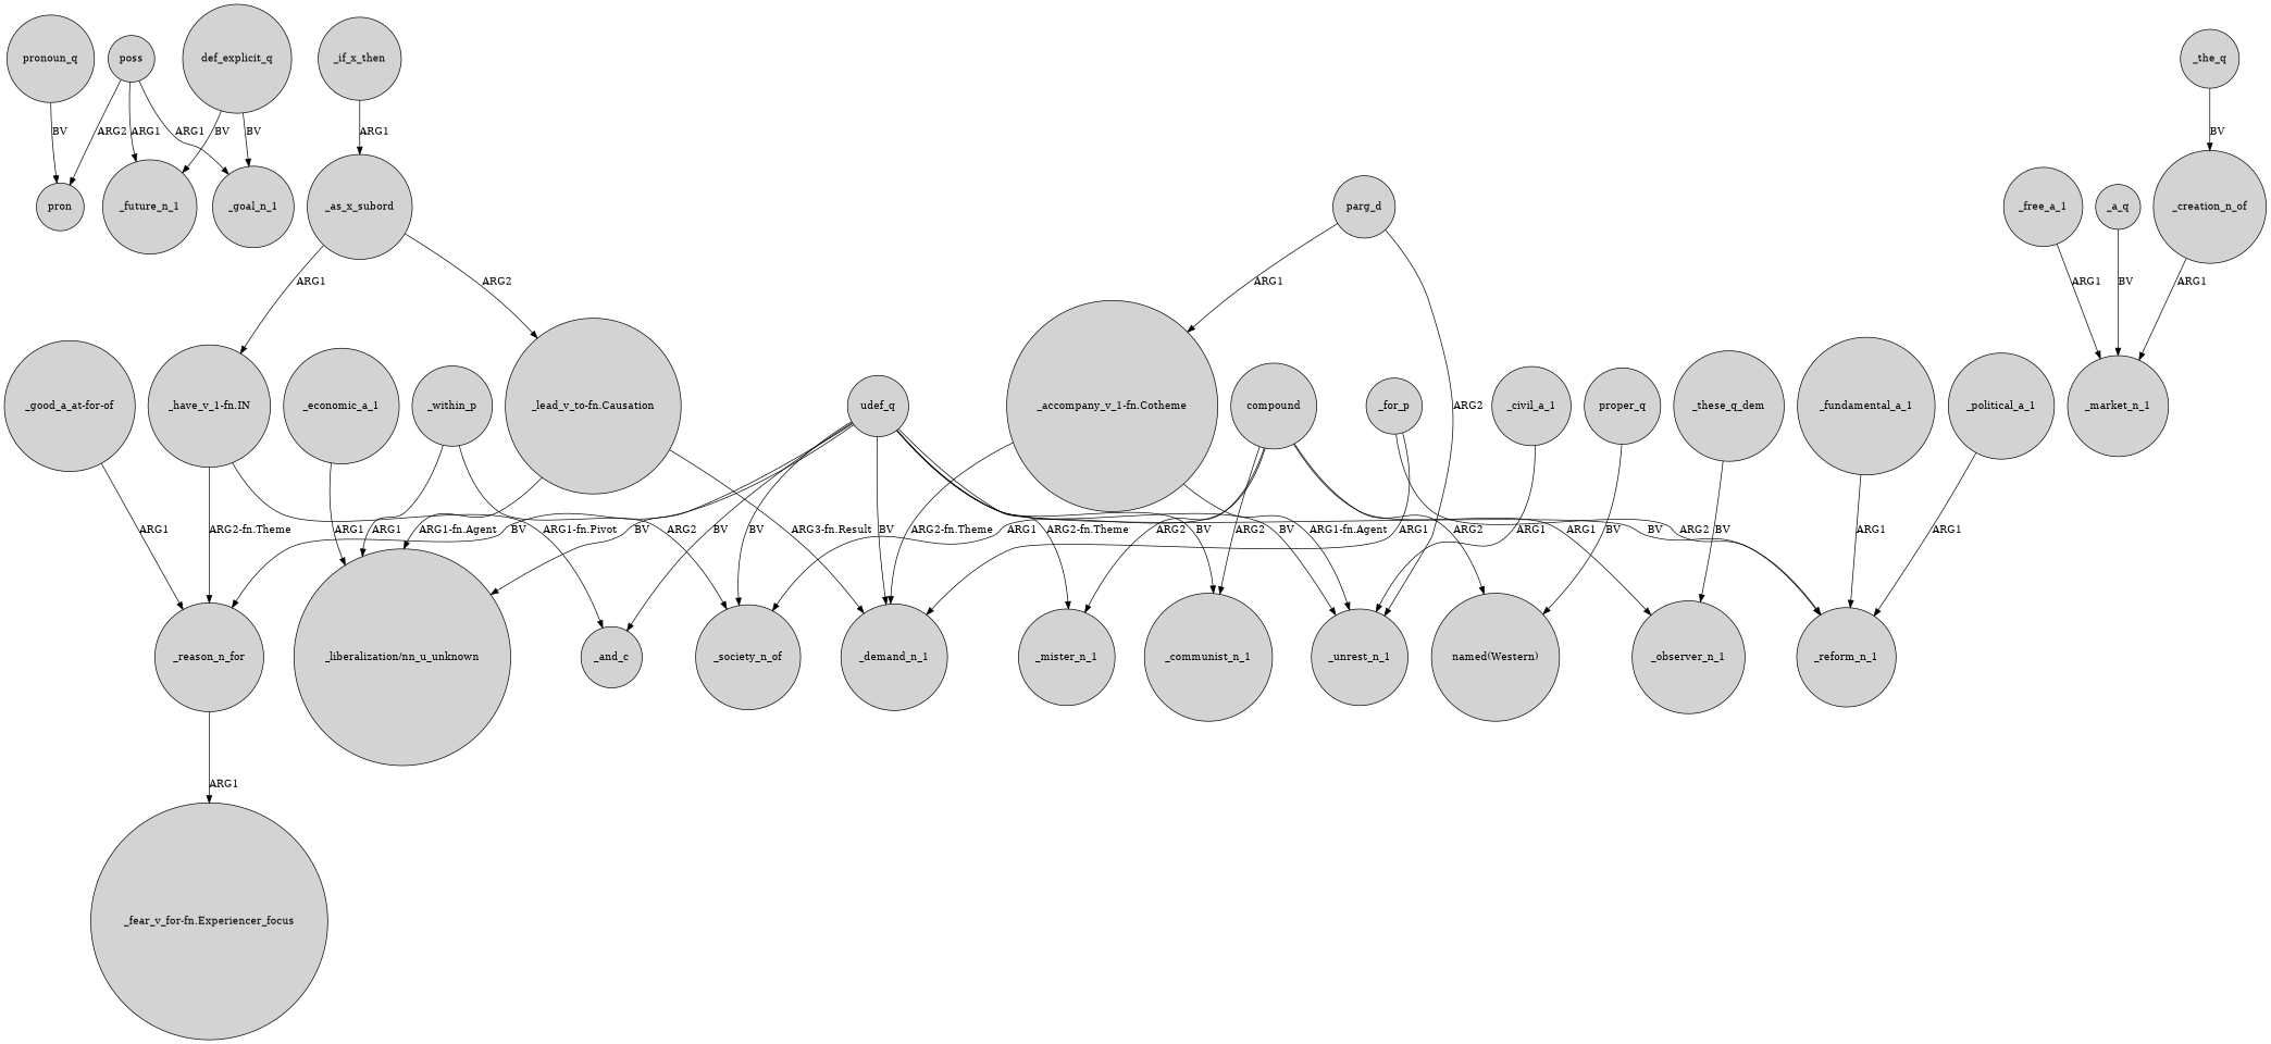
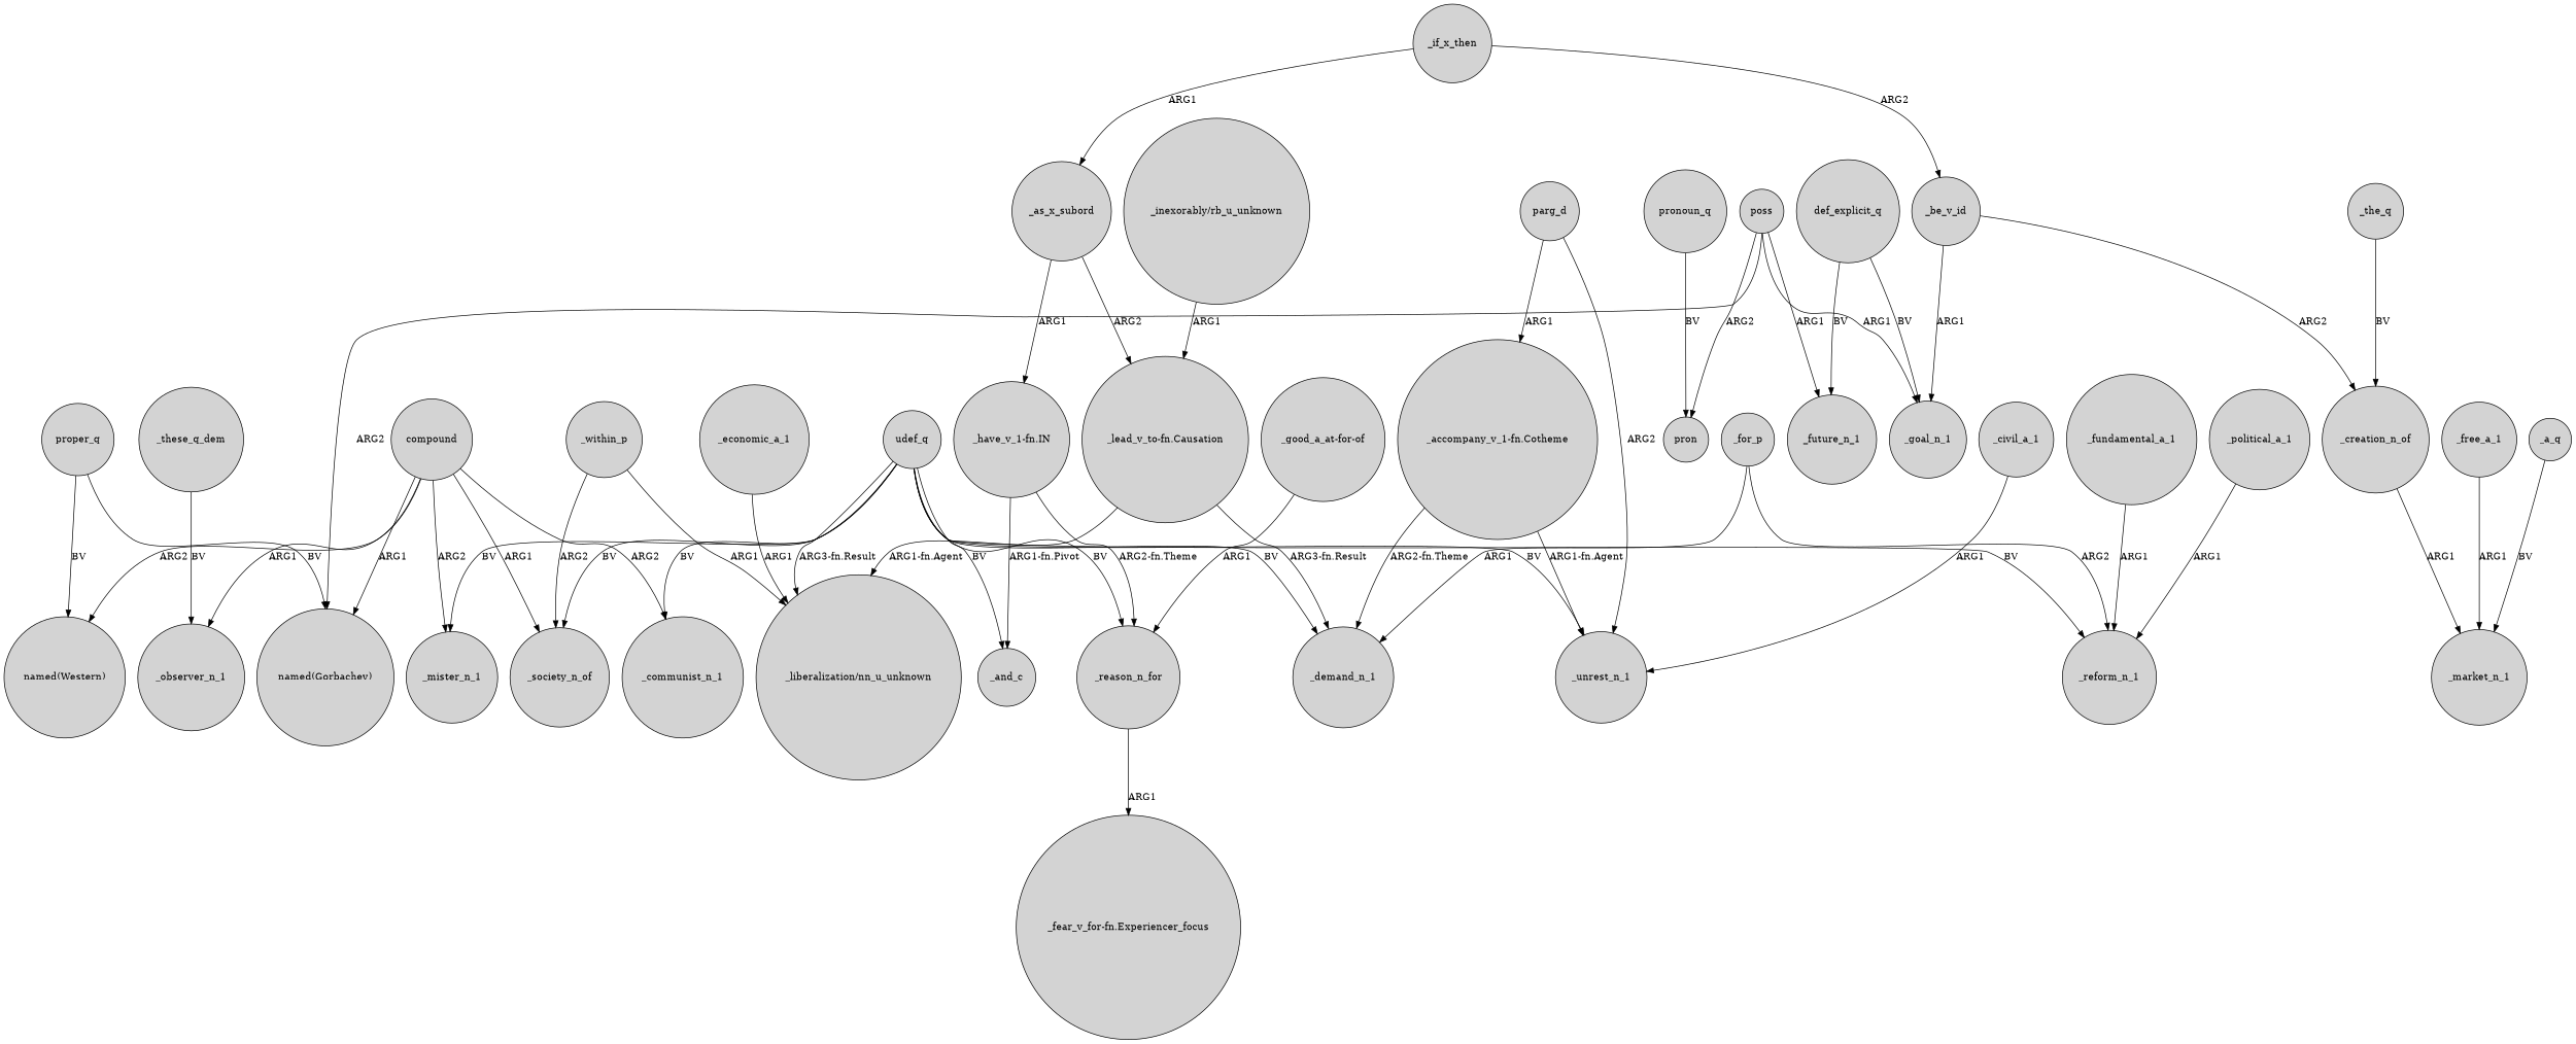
  digraph {
    node [shape=circle style=filled]
    poss
+   "named(Gorbachev)"
    pron
    _goal_n_1
    _future_n_1
    _within_p
    "_liberalization/nn_u_unknown"
    _society_n_of
    _if_x_then
    _as_x_subord
+   _be_v_id
    "_lead_v_to-fn.Causation"
    "_have_v_1-fn.IN"
    _creation_n_of
    _demand_n_1
    _reason_n_for
    _and_c
+   "_inexorably/rb_u_unknown"
    parg_d
    "_accompany_v_1-fn.Cotheme"
    _unrest_n_1
    udef_q
    _mister_n_1
    _reform_n_1
    _communist_n_1
    "_fear_v_for-fn.Experiencer_focus"
    _market_n_1
    def_explicit_q
    compound
    "named(Western)"
    _observer_n_1
    _free_a_1
    _the_q
    "_good_a_at-for-of"
    _civil_a_1
    pronoun_q
    _economic_a_1
    _for_p
    _a_q
    proper_q
    _fundamental_a_1
    _political_a_1
    _these_q_dem
+   poss -> "named(Gorbachev)" [label=ARG2]
    poss -> pron [label=ARG2]
    poss -> _goal_n_1 [label=ARG1]
    poss -> _future_n_1 [label=ARG1]
    _within_p -> "_liberalization/nn_u_unknown" [label=ARG1]
    _within_p -> _society_n_of [label=ARG2]
    _if_x_then -> _as_x_subord [label=ARG1]
+   _if_x_then -> _be_v_id [label=ARG2]
    _as_x_subord -> "_lead_v_to-fn.Causation" [label=ARG2]
    _as_x_subord -> "_have_v_1-fn.IN" [label=ARG1]
+   _be_v_id -> _goal_n_1 [label=ARG1]
+   _be_v_id -> _creation_n_of [label=ARG2]
    "_lead_v_to-fn.Causation" -> "_liberalization/nn_u_unknown" [label="ARG1-fn.Agent"]
    "_lead_v_to-fn.Causation" -> _demand_n_1 [label="ARG3-fn.Result"]
    "_have_v_1-fn.IN" -> _reason_n_for [label="ARG2-fn.Theme"]
    "_have_v_1-fn.IN" -> _and_c [label="ARG1-fn.Pivot"]
    _creation_n_of -> _market_n_1 [label=ARG1]
    _reason_n_for -> "_fear_v_for-fn.Experiencer_focus" [label=ARG1]
+   "_inexorably/rb_u_unknown" -> "_lead_v_to-fn.Causation" [label=ARG1]
    parg_d -> "_accompany_v_1-fn.Cotheme" [label=ARG1]
    parg_d -> _unrest_n_1 [label=ARG2]
    "_accompany_v_1-fn.Cotheme" -> _demand_n_1 [label="ARG2-fn.Theme"]
    "_accompany_v_1-fn.Cotheme" -> _unrest_n_1 [label="ARG1-fn.Agent"]
-   udef_q -> "_liberalization/nn_u_unknown" [label=BV]
+   udef_q -> "_liberalization/nn_u_unknown" [label="ARG3-fn.Result"]
    udef_q -> _society_n_of [label=BV]
    udef_q -> _demand_n_1 [label=BV]
    udef_q -> _reason_n_for [label=BV]
    udef_q -> _and_c [label=BV]
    udef_q -> _unrest_n_1 [label=BV]
-   udef_q -> _mister_n_1 [label="ARG2-fn.Theme"]
+   udef_q -> _mister_n_1 [label=BV]
    udef_q -> _reform_n_1 [label=BV]
    udef_q -> _communist_n_1 [label=BV]
    def_explicit_q -> _goal_n_1 [label=BV]
    def_explicit_q -> _future_n_1 [label=BV]
+   compound -> "named(Gorbachev)" [label=ARG1]
    compound -> _society_n_of [label=ARG1]
    compound -> _mister_n_1 [label=ARG2]
    compound -> _communist_n_1 [label=ARG2]
    compound -> "named(Western)" [label=ARG2]
    compound -> _observer_n_1 [label=ARG1]
    _free_a_1 -> _market_n_1 [label=ARG1]
    _the_q -> _creation_n_of [label=BV]
    "_good_a_at-for-of" -> _reason_n_for [label=ARG1]
    _civil_a_1 -> _unrest_n_1 [label=ARG1]
    pronoun_q -> pron [label=BV]
    _economic_a_1 -> "_liberalization/nn_u_unknown" [label=ARG1]
    _for_p -> _demand_n_1 [label=ARG1]
    _for_p -> _reform_n_1 [label=ARG2]
    _a_q -> _market_n_1 [label=BV]
+   proper_q -> "named(Gorbachev)" [label=BV]
    proper_q -> "named(Western)" [label=BV]
    _fundamental_a_1 -> _reform_n_1 [label=ARG1]
    _political_a_1 -> _reform_n_1 [label=ARG1]
    _these_q_dem -> _observer_n_1 [label=BV]
  }
